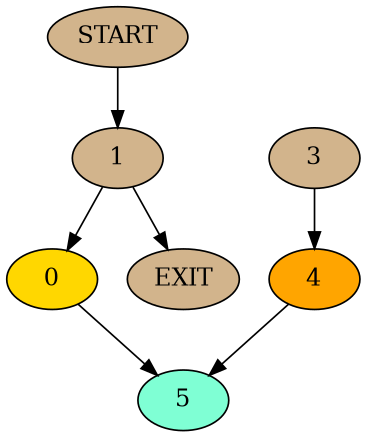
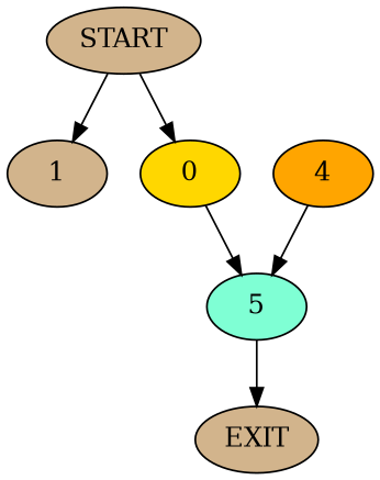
  digraph {
    node [fillcolor=tan style=filled]
    n1 [label=START]
    1
    n3 [fillcolor=gold label=0]
    n4 [label=EXIT]
    5 [fillcolor=aquamarine]
    4 [fillcolor=orange]
-   3
    n1 -> 1
-   1 -> n3
+   n1 -> n3
    n3 -> 5
-   1 -> n4
+   5 -> n4
    4 -> 5
-   3 -> 4
  }
